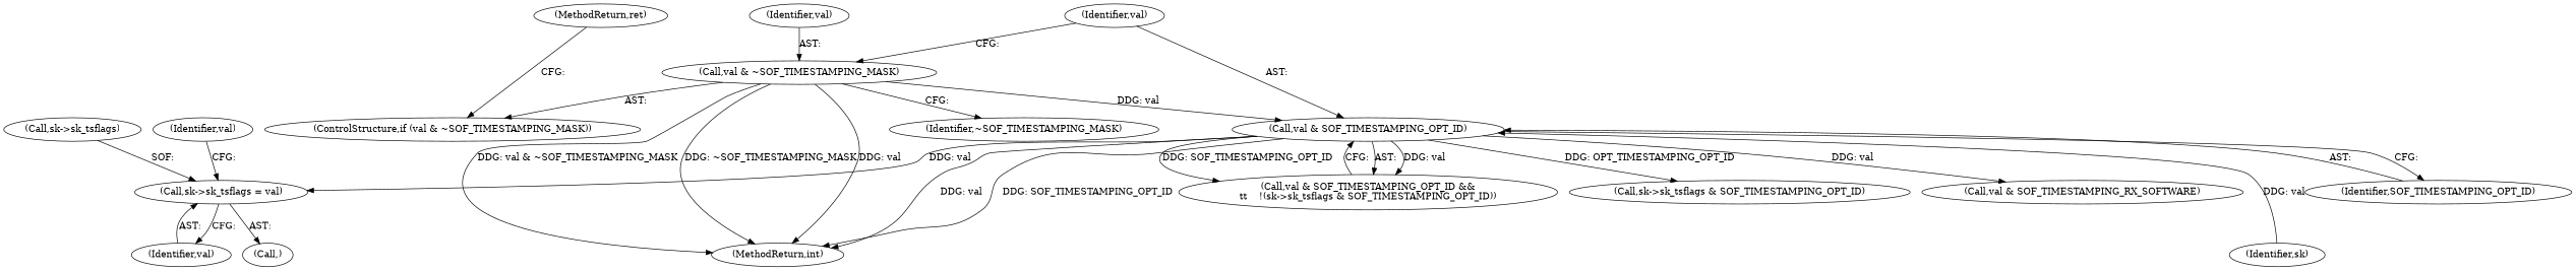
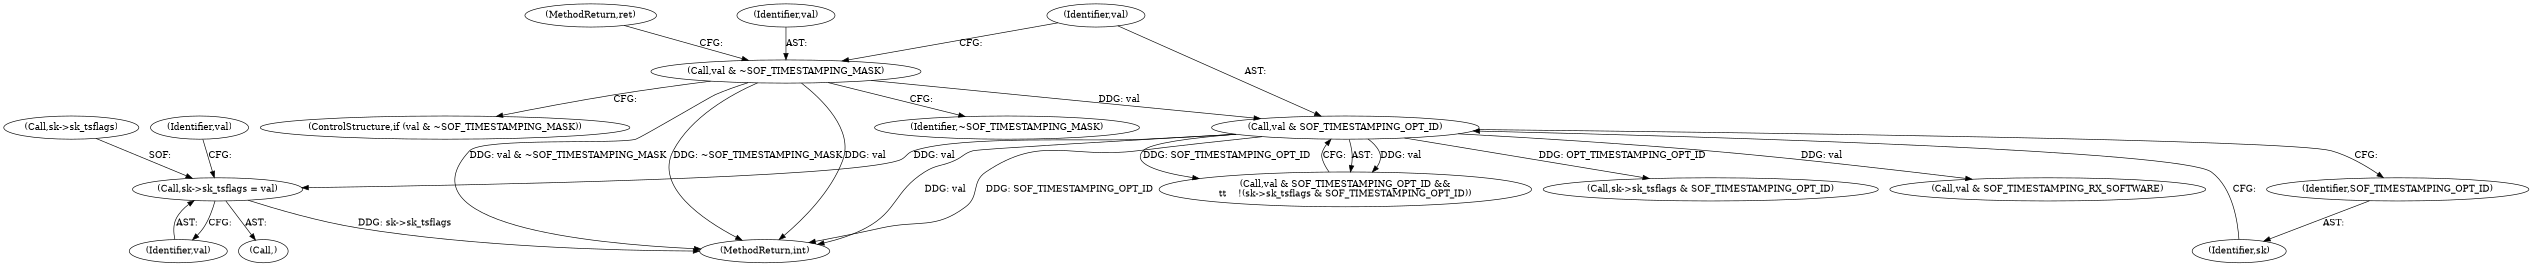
  digraph {
    n1 [label="(Call,sk->sk_tsflags = val)"]
    n2 [label="(Identifier,val)"]
    n3 [label="(MethodReturn,int)"]
    n4 [label="(Call,)"]
    n5 [label="(Call,val & SOF_TIMESTAMPING_OPT_ID)"]
    n6 [label="(Call,val & SOF_TIMESTAMPING_RX_SOFTWARE)"]
    n7 [label="(Call,val & SOF_TIMESTAMPING_OPT_ID &&\n\t\t    !(sk->sk_tsflags & SOF_TIMESTAMPING_OPT_ID))"]
    n8 [label="(Identifier,SOF_TIMESTAMPING_OPT_ID)"]
    n9 [label="(Call,sk->sk_tsflags & SOF_TIMESTAMPING_OPT_ID)"]
    n10 [label="(Call,val & ~SOF_TIMESTAMPING_MASK)"]
    n11 [label="(Identifier,~SOF_TIMESTAMPING_MASK)"]
    n12 [label="(ControlStructure,if (val & ~SOF_TIMESTAMPING_MASK))"]
    n13 [label="(Identifier,val)"]
    n14 [label="(MethodReturn,ret)"]
    n15 [label="(Identifier,val)"]
    n16 [label="(Identifier,sk)"]
    n17 [label="(Call,sk->sk_tsflags)"]
    n18 [label="(Identifier,val)"]
    n1 -> n2 [label="CFG: "]
+   n1 -> n3 [label="DDG: sk->sk_tsflags"]
    n1 -> n4 [label="AST: "]
    n2 -> n1 [label="AST: "]
    n5 -> n1 [label="DDG: val"]
    n5 -> n3 [label="DDG: val"]
    n5 -> n3 [label="DDG: SOF_TIMESTAMPING_OPT_ID"]
    n5 -> n6 [label="DDG: val"]
    n5 -> n7 [label="AST: "]
    n5 -> n7 [label="DDG: val"]
    n5 -> n7 [label="DDG: SOF_TIMESTAMPING_OPT_ID"]
    n5 -> n8 [label="CFG: "]
    n5 -> n9 [label="DDG: OPT_TIMESTAMPING_OPT_ID"]
    n7 -> n5 [label="CFG: "]
-   n8 -> n5 [label="AST: "]
+   n8 -> n16 [label="AST: "]
    n10 -> n3 [label="DDG: ~SOF_TIMESTAMPING_MASK"]
    n10 -> n3 [label="DDG: val & ~SOF_TIMESTAMPING_MASK"]
    n10 -> n3 [label="DDG: val"]
    n10 -> n5 [label="DDG: val"]
    n10 -> n11 [label="CFG: "]
-   n10 -> n12 [label="AST: "]
+   n10 -> n12 [label="CFG: "]
    n13 -> n10 [label="AST: "]
-   n14 -> n12 [label="CFG: "]
+   n14 -> n10 [label="CFG: "]
    n15 -> n1 [label="CFG: "]
-   n16 -> n5 [label="DDG: val"]
+   n16 -> n5 [label="CFG: "]
    n17 -> n1 [label="SOF: "]
    n18 -> n5 [label="AST: "]
    n18 -> n10 [label="CFG: "]
  }
